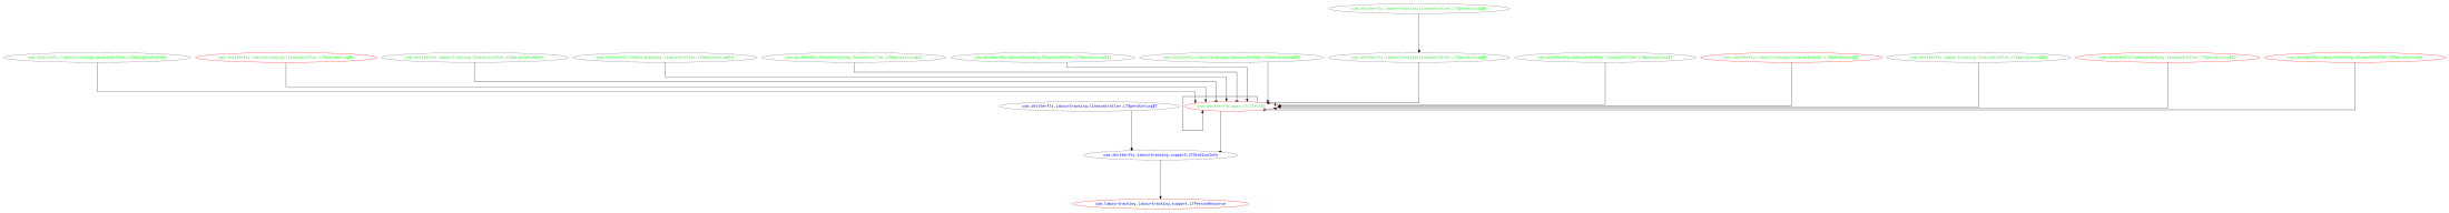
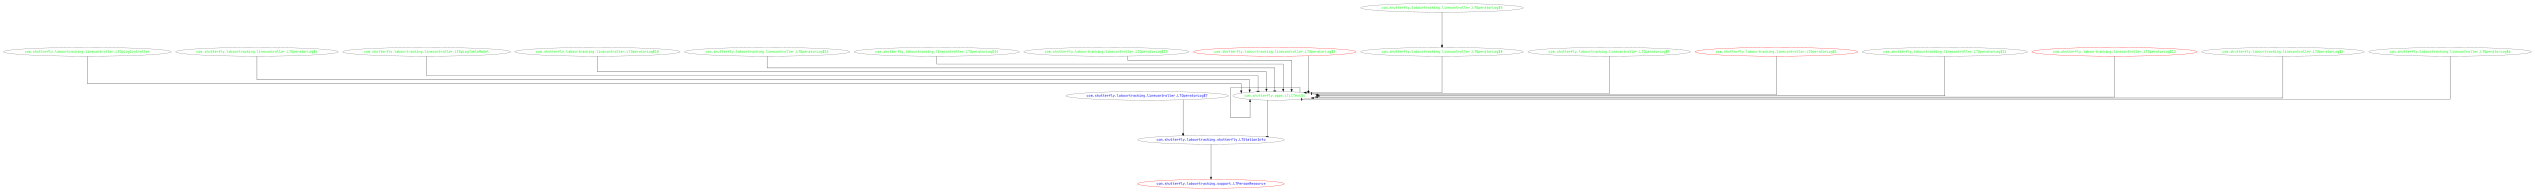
  digraph {
    concentrate=true
    fontname="JetBrains Mono"
    rankdir=TB
    ranksep=2.0
    splines=ortho
    node [color=gray40 fontcolor=green fontname="JetBrains Mono"]
    edge [arrowhead=normal fontname="JetBrains Mono"]
-   "com.shutterfly.apps.LTLCTest$4" [color=red]
-   "com.shutterfly.labourtracking.support.LTStationInfo" [fontcolor=blue]
-   "com.shutterfly.labourtracking.support.LTPersonResource" [color=red fontcolor=blue label="com.labourtracking.labourtracking.support.LTPersonResource"]
+   "com.shutterfly.apps.LTLCTest$4"
+   "com.shutterfly.labourtracking.support.LTStationInfo" [fontcolor=blue label="com.shutterfly.labourtracking.shutterfly.LTStationInfo"]
+   "com.shutterfly.labourtracking.support.LTPersonResource" [color=red fontcolor=blue]
    "com.shutterfly.labourtracking.linecontroller.LTOpLogController"
-   "com.shutterfly.labourtracking.linecontroller.LTOperatorLog$4" [color=red]
+   "com.shutterfly.labourtracking.linecontroller.LTOperatorLog$4"
    "com.shutterfly.labourtracking.linecontroller.LTOpLogTableModel"
    "com.shutterfly.labourtracking.linecontroller.LTOperatorLog$10"
    "com.shutterfly.labourtracking.linecontroller.LTOperatorLog$13"
    "com.shutterfly.labourtracking.linecontroller.LTOperatorLog$14"
    "com.shutterfly.labourtracking.linecontroller.LTOperatorLog$15"
+   "com.shutterfly.labourtracking.linecontroller.LTOperatorLog$3" [color=red]
    "com.shutterfly.labourtracking.linecontroller.LTOperatorLog$5"
    "com.shutterfly.labourtracking.linecontroller.LTOperatorLog$8"
    "com.shutterfly.labourtracking.linecontroller.LTOperatorLog$9"
    "com.shutterfly.labourtracking.linecontroller.LTOperatorLog$1" [color=red]
    "com.shutterfly.labourtracking.linecontroller.LTOperatorLog$11"
    "com.shutterfly.labourtracking.linecontroller.LTOperatorLog$12" [color=red]
-   "com.shutterfly.labourtracking.linecontroller.LTOperatorLog$6" [color=red]
+   "com.shutterfly.labourtracking.linecontroller.LTOperatorLog$2"
+   "com.shutterfly.labourtracking.linecontroller.LTOperatorLog$6"
    "com.shutterfly.labourtracking.linecontroller.LTOperatorLog$7" [fontcolor=blue]
    "com.shutterfly.apps.LTLCTest$4" -> "com.shutterfly.apps.LTLCTest$4"
    "com.shutterfly.apps.LTLCTest$4" -> "com.shutterfly.labourtracking.support.LTStationInfo" [arrowhead=tee]
    "com.shutterfly.labourtracking.support.LTStationInfo" -> "com.shutterfly.labourtracking.support.LTPersonResource"
    "com.shutterfly.labourtracking.linecontroller.LTOpLogController" -> "com.shutterfly.apps.LTLCTest$4"
    "com.shutterfly.labourtracking.linecontroller.LTOperatorLog$4" -> "com.shutterfly.apps.LTLCTest$4"
    "com.shutterfly.labourtracking.linecontroller.LTOpLogTableModel" -> "com.shutterfly.apps.LTLCTest$4" [arrowhead=tee]
    "com.shutterfly.labourtracking.linecontroller.LTOperatorLog$10" -> "com.shutterfly.apps.LTLCTest$4"
    "com.shutterfly.labourtracking.linecontroller.LTOperatorLog$13" -> "com.shutterfly.apps.LTLCTest$4" [arrowhead=tee]
    "com.shutterfly.labourtracking.linecontroller.LTOperatorLog$14" -> "com.shutterfly.apps.LTLCTest$4"
    "com.shutterfly.labourtracking.linecontroller.LTOperatorLog$15" -> "com.shutterfly.apps.LTLCTest$4"
+   "com.shutterfly.labourtracking.linecontroller.LTOperatorLog$3" -> "com.shutterfly.apps.LTLCTest$4" [arrowhead=diamond]
    "com.shutterfly.labourtracking.linecontroller.LTOperatorLog$5" -> "com.shutterfly.labourtracking.linecontroller.LTOperatorLog$8" [arrowhead=diamond]
    "com.shutterfly.labourtracking.linecontroller.LTOperatorLog$8" -> "com.shutterfly.apps.LTLCTest$4"
    "com.shutterfly.labourtracking.linecontroller.LTOperatorLog$9" -> "com.shutterfly.apps.LTLCTest$4" [arrowhead=tee]
    "com.shutterfly.labourtracking.linecontroller.LTOperatorLog$1" -> "com.shutterfly.apps.LTLCTest$4" [arrowhead=diamond]
    "com.shutterfly.labourtracking.linecontroller.LTOperatorLog$11" -> "com.shutterfly.apps.LTLCTest$4"
    "com.shutterfly.labourtracking.linecontroller.LTOperatorLog$12" -> "com.shutterfly.apps.LTLCTest$4"
+   "com.shutterfly.labourtracking.linecontroller.LTOperatorLog$2" -> "com.shutterfly.apps.LTLCTest$4"
    "com.shutterfly.labourtracking.linecontroller.LTOperatorLog$6" -> "com.shutterfly.apps.LTLCTest$4" [arrowhead=tee]
    "com.shutterfly.labourtracking.linecontroller.LTOperatorLog$7" -> "com.shutterfly.labourtracking.support.LTStationInfo" [arrowhead=diamond]
  }
